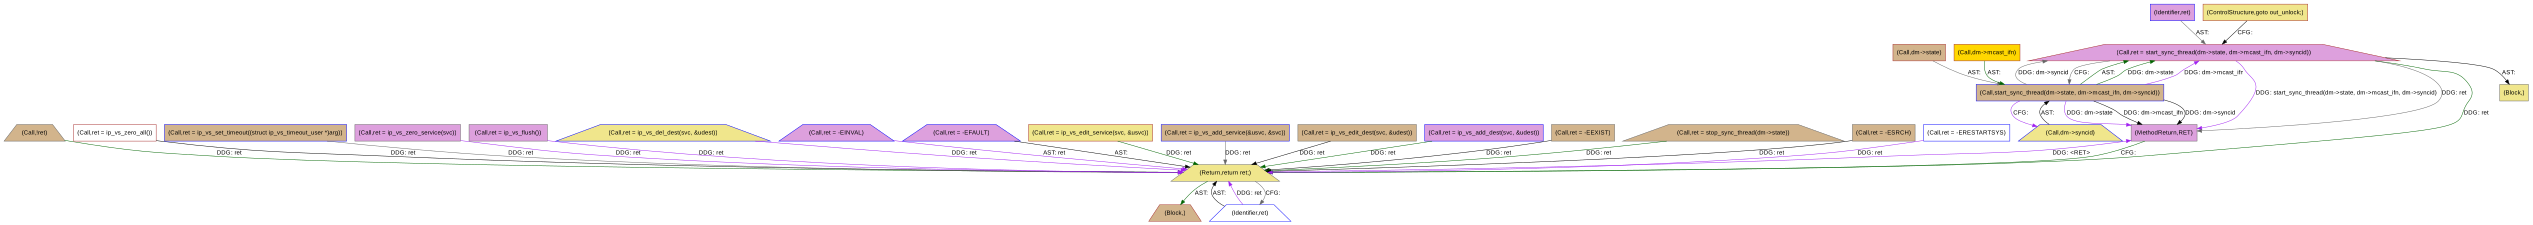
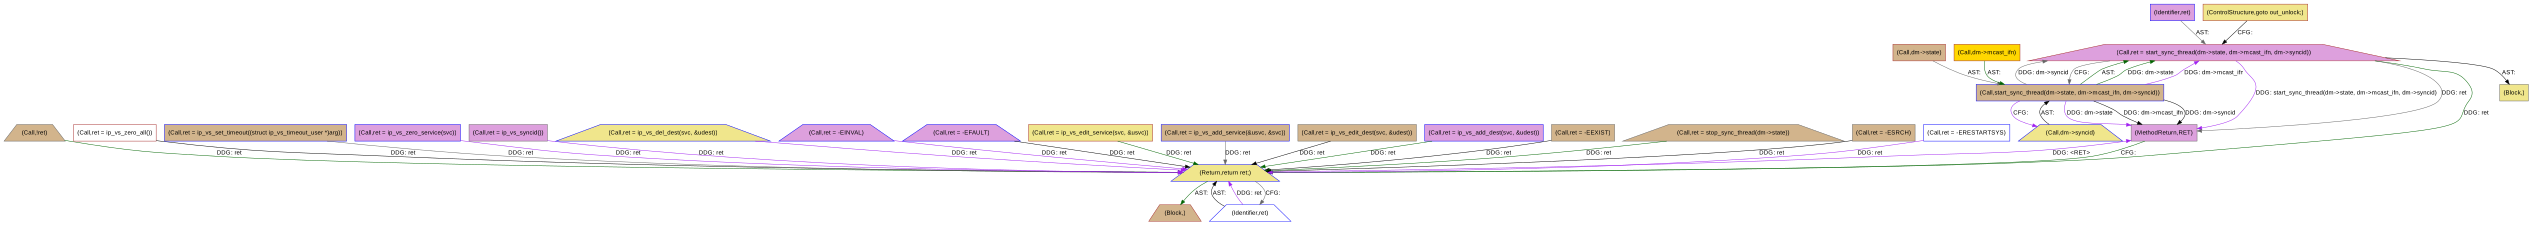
  digraph {
    fontname="Liberation Sans"
    node [color=blue fillcolor=tan fontname="Liberation Sans" shape=box style=filled]
    edge [color=purple fontname="Liberation Sans"]
    n1 [color=brown fillcolor=plum label="(Call,ret = start_sync_thread(dm->state, dm->mcast_ifn, dm->syncid))" shape=trapezium]
    n2 [label="(Call,start_sync_thread(dm->state, dm->mcast_ifn, dm->syncid))"]
-   n3 [color=gray40 fillcolor=khaki label="(Return,return ret;)" shape=trapezium]
+   n3 [fillcolor=khaki label="(Return,return ret;)" shape=trapezium]
    n4 [color=gray40 fillcolor=plum label="(MethodReturn,RET)"]
    n5 [color=gray40 fillcolor=khaki label="(Block,)"]
    n6 [fillcolor=khaki label="(Call,dm->syncid)" shape=trapezium]
    n7 [color=brown label="(Block,)" shape=trapezium]
    n8 [fillcolor=white label="(Identifier,ret)" shape=trapezium]
    n9 [color=brown label="(Call,dm->state)"]
    n10 [color=gray40 label="(Call,!ret)" shape=trapezium]
    n11 [color=brown fillcolor=white label="(Call,ret = ip_vs_zero_all())"]
    n12 [label="(Call,ret = ip_vs_set_timeout((struct ip_vs_timeout_user *)arg))"]
-   n13 [color=gray40 fillcolor=plum label="(Call,ret = ip_vs_zero_service(svc))"]
-   n14 [color=gray40 fillcolor=plum label="(Call,ret = ip_vs_flush())"]
+   n13 [fillcolor=plum label="(Call,ret = ip_vs_zero_service(svc))"]
+   n14 [color=gray40 fillcolor=plum label="(Call,ret = ip_vs_syncid())"]
    n15 [fillcolor=plum label="(Identifier,ret)"]
    n16 [fillcolor=khaki label="(Call,ret = ip_vs_del_dest(svc, &udest))" shape=trapezium]
    n17 [fillcolor=plum label="(Call,ret = -EINVAL)" shape=trapezium]
    n18 [fillcolor=plum label="(Call,ret = -EFAULT)" shape=trapezium]
    n19 [color=brown fillcolor=khaki label="(Call,ret = ip_vs_edit_service(svc, &usvc))"]
    n20 [label="(Call,ret = ip_vs_add_service(&usvc, &svc))"]
    n21 [color=gray40 label="(Call,ret = ip_vs_edit_dest(svc, &udest))"]
    n22 [fillcolor=plum label="(Call,ret = ip_vs_add_dest(svc, &udest))"]
    n23 [color=gray40 label="(Call,ret = -EEXIST)"]
    n24 [color=brown fillcolor=gold label="(Call,dm->mcast_ifn)"]
    n25 [color=gray40 label="(Call,ret = stop_sync_thread(dm->state))" shape=trapezium]
    n26 [color=gray40 label="(Call,ret = -ESRCH)"]
    n27 [color=brown fillcolor=khaki label="(ControlStructure,goto out_unlock;)"]
    n28 [fillcolor=white label="(Call,ret = -ERESTARTSYS)"]
    n1 -> n2 [color=gray40 label="CFG: "]
    n1 -> n3 [color=darkgreen label="DDG: ret"]
    n1 -> n4 [label="DDG: start_sync_thread(dm->state, dm->mcast_ifn, dm->syncid)"]
    n1 -> n4 [color=gray40 label="DDG: ret"]
    n1 -> n5 [color=black label="AST: "]
    n2 -> n1 [color=darkgreen label="AST: "]
    n2 -> n1 [color=darkgreen label="DDG: dm->state"]
    n2 -> n1 [label="DDG: dm->mcast_ifn"]
    n2 -> n1 [color=gray40 label="DDG: dm->syncid"]
    n2 -> n4 [label="DDG: dm->state"]
    n2 -> n4 [color=black label="DDG: dm->mcast_ifn"]
    n2 -> n4 [color=black label="DDG: dm->syncid"]
    n2 -> n6 [label="CFG: "]
    n3 -> n4 [label="DDG: <RET>"]
    n3 -> n7 [color=darkgreen label="AST: "]
    n3 -> n8 [color=gray40 label="CFG: "]
    n4 -> n3 [color=darkgreen label="CFG: "]
    n6 -> n2 [color=black label="AST: "]
    n8 -> n3 [color=black label="AST: "]
    n8 -> n3 [label="DDG: ret"]
    n9 -> n2 [color=gray40 label="AST: "]
    n10 -> n3 [color=darkgreen label="DDG: ret"]
    n11 -> n3 [color=black label="DDG: ret"]
    n12 -> n3 [color=gray40 label="DDG: ret"]
    n13 -> n3 [label="DDG: ret"]
    n14 -> n3 [label="DDG: ret"]
    n15 -> n1 [color=gray40 label="AST: "]
    n16 -> n3 [label="DDG: ret"]
-   n17 -> n3 [label="AST: ret"]
-   n18 -> n3 [color=black label="AST: "]
+   n17 -> n3 [label="DDG: ret"]
+   n18 -> n3 [color=black label="DDG: ret"]
    n19 -> n3 [color=darkgreen label="DDG: ret"]
    n20 -> n3 [color=gray40 label="DDG: ret"]
    n21 -> n3 [color=black label="DDG: ret"]
    n22 -> n3 [color=darkgreen label="DDG: ret"]
    n23 -> n3 [color=black label="DDG: ret"]
    n24 -> n2 [color=darkgreen label="AST: "]
    n25 -> n3 [color=darkgreen label="DDG: ret"]
    n26 -> n3 [color=black label="DDG: ret"]
    n27 -> n1 [color=black label="CFG: "]
    n28 -> n3 [label="DDG: ret"]
  }
